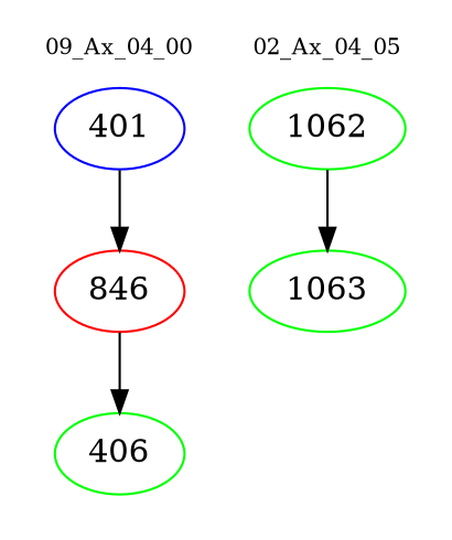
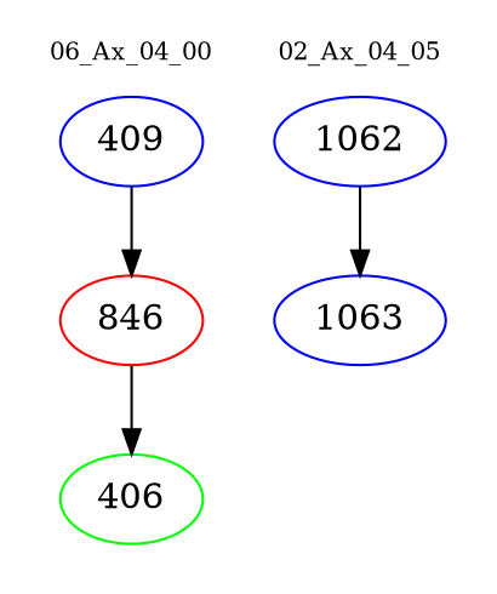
  digraph {
    node [color=blue]
    edge [color=black]
-   n1 [label=401]
+   n1 [label=409]
    n2 [color=green label=406]
    n3 [color=red label=846]
-   n4 [color=green label=1062]
-   n5 [color=green label=1063]
+   n4 [label=1062]
+   n5 [label=1063]
    subgraph cluster_1 {
      color=white
      fontsize=10
-     label="09_Ax_04_00"
+     label="06_Ax_04_00"
      n1
      n2
      n3
    }
    subgraph cluster_2 {
      color=white
      fontsize=10
      label="02_Ax_04_05"
      n4
      n5
    }
    n1 -> n3
    n3 -> n2
    n4 -> n5
  }
